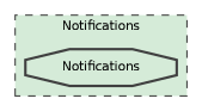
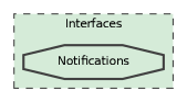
  digraph {
    compound=true
    n1 [color=grey25 fillcolor="#d5ebd8" fontname=Helvetica fontsize=10 height=0.2 label=Notifications shape=octagon style="filled,bold" width=0.4]
    subgraph cluster_1 {
      bgcolor="#d5ebd8"
      fontname=Helvetica
      fontsize=10
-     label=Notifications
+     label=Interfaces
      pencolor=grey25
      style="filled,dashed"
      n1
    }
  }
